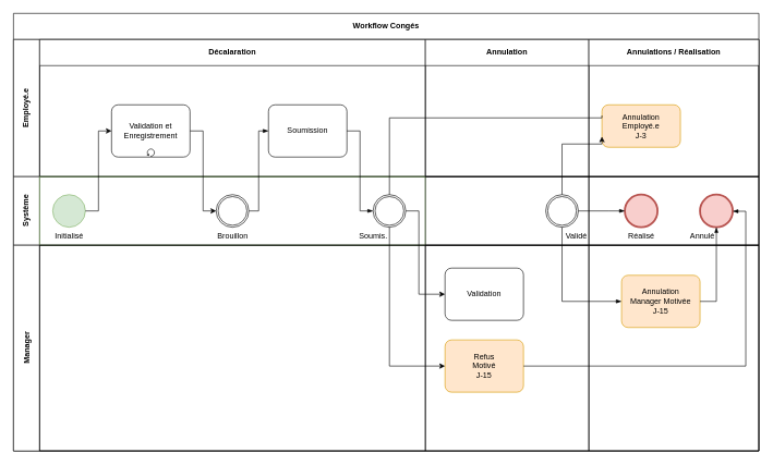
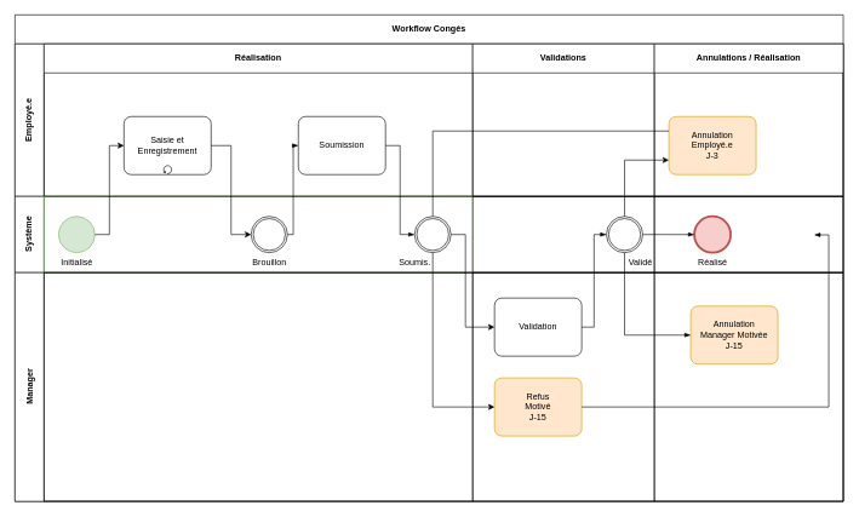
  <mxCell id="0" />
  <mxCell id="1" parent="0" />
  <mxCell id="2" value="Workflow Congés" style="shape=table;childLayout=tableLayout;rowLines=0;columnLines=0;startSize=40;html=1;whiteSpace=wrap;collapsible=0;recursiveResize=0;expand=0;pointerEvents=0;fontStyle=1;align=center;" parent="1" vertex="1"><mxGeometry x="20" y="20" width="1140" height="670" as="geometry" /></mxCell>
  <mxCell id="3" value="Employé.e" style="swimlane;horizontal=0;points=[[0,0.5],[1,0.5]];portConstraint=eastwest;startSize=40;html=1;whiteSpace=wrap;collapsible=0;recursiveResize=0;expand=0;pointerEvents=0;fontStyle=1" parent="2" vertex="1"><mxGeometry y="40" width="1140" height="210" as="geometry" /></mxCell>
- <mxCell id="4" value="Décalaration" style="swimlane;connectable=0;startSize=40;html=1;whiteSpace=wrap;collapsible=0;recursiveResize=0;expand=0;pointerEvents=0;" parent="3" vertex="1"><mxGeometry x="40" width="590" height="210" as="geometry"><mxRectangle width="590" height="210" as="alternateBounds" /></mxGeometry></mxCell>
- <mxCell id="5" value="Validation et Enregistrement" style="points=[[0.25,0,0],[0.5,0,0],[0.75,0,0],[1,0.25,0],[1,0.5,0],[1,0.75,0],[0.75,1,0],[0.5,1,0],[0.25,1,0],[0,0.75,0],[0,0.5,0],[0,0.25,0]];shape=mxgraph.bpmn.task;whiteSpace=wrap;rectStyle=rounded;size=10;taskMarker=abstract;isLoopStandard=1;" parent="4" vertex="1"><mxGeometry x="110" y="100" width="120" height="80" as="geometry" /></mxCell>
+ <mxCell id="4" value="Réalisation" style="swimlane;connectable=0;startSize=40;html=1;whiteSpace=wrap;collapsible=0;recursiveResize=0;expand=0;pointerEvents=0;" parent="3" vertex="1"><mxGeometry x="40" width="590" height="210" as="geometry"><mxRectangle width="590" height="210" as="alternateBounds" /></mxGeometry></mxCell>
+ <mxCell id="5" value="Saisie et Enregistrement" style="points=[[0.25,0,0],[0.5,0,0],[0.75,0,0],[1,0.25,0],[1,0.5,0],[1,0.75,0],[0.75,1,0],[0.5,1,0],[0.25,1,0],[0,0.75,0],[0,0.5,0],[0,0.25,0]];shape=mxgraph.bpmn.task;whiteSpace=wrap;rectStyle=rounded;size=10;taskMarker=abstract;isLoopStandard=1;" parent="4" vertex="1"><mxGeometry x="110" y="100" width="120" height="80" as="geometry" /></mxCell>
  <mxCell id="6" value="Soumission" style="points=[[0.25,0,0],[0.5,0,0],[0.75,0,0],[1,0.25,0],[1,0.5,0],[1,0.75,0],[0.75,1,0],[0.5,1,0],[0.25,1,0],[0,0.75,0],[0,0.5,0],[0,0.25,0]];shape=mxgraph.bpmn.task;whiteSpace=wrap;rectStyle=rounded;size=10;taskMarker=abstract;" parent="4" vertex="1"><mxGeometry x="350" y="100" width="120" height="80" as="geometry" /></mxCell>
- <mxCell id="7" value="Annulation" style="swimlane;connectable=0;startSize=40;html=1;whiteSpace=wrap;collapsible=0;recursiveResize=0;expand=0;pointerEvents=0;" parent="3" vertex="1"><mxGeometry x="630" width="250" height="210" as="geometry"><mxRectangle width="250" height="210" as="alternateBounds" /></mxGeometry></mxCell>
+ <mxCell id="7" value="Validations" style="swimlane;connectable=0;startSize=40;html=1;whiteSpace=wrap;collapsible=0;recursiveResize=0;expand=0;pointerEvents=0;" parent="3" vertex="1"><mxGeometry x="630" width="250" height="210" as="geometry"><mxRectangle width="250" height="210" as="alternateBounds" /></mxGeometry></mxCell>
  <mxCell id="8" value="Annulations / Réalisation" style="swimlane;connectable=0;startSize=40;html=1;whiteSpace=wrap;collapsible=0;recursiveResize=0;expand=0;pointerEvents=0;" parent="3" vertex="1"><mxGeometry x="880" width="260" height="210" as="geometry"><mxRectangle width="260" height="210" as="alternateBounds" /></mxGeometry></mxCell>
- <mxCell id="9" value="Annulation&#10;Employé.e&#10;J-3" style="points=[[0.25,0,0],[0.5,0,0],[0.75,0,0],[1,0.25,0],[1,0.5,0],[1,0.75,0],[0.75,1,0],[0.5,1,0],[0.25,1,0],[0,0.75,0],[0,0.5,0],[0,0.25,0]];shape=mxgraph.bpmn.task;whiteSpace=wrap;rectStyle=rounded;size=10;taskMarker=abstract;fillColor=#ffe6cc;strokeColor=#d79b00;" parent="8" vertex="1"><mxGeometry x="20" y="100" width="120" height="65" as="geometry" /></mxCell>
+ <mxCell id="9" value="Annulation&#10;Employé.e&#10;J-3" style="points=[[0.25,0,0],[0.5,0,0],[0.75,0,0],[1,0.25,0],[1,0.5,0],[1,0.75,0],[0.75,1,0],[0.5,1,0],[0.25,1,0],[0,0.75,0],[0,0.5,0],[0,0.25,0]];shape=mxgraph.bpmn.task;whiteSpace=wrap;rectStyle=rounded;size=10;taskMarker=abstract;fillColor=#ffe6cc;strokeColor=#d79b00;" parent="8" vertex="1"><mxGeometry x="20" y="100" width="120" height="80" as="geometry" /></mxCell>
  <mxCell id="10" value="Système" style="swimlane;horizontal=0;points=[[0,0.5],[1,0.5]];portConstraint=eastwest;startSize=40;html=1;whiteSpace=wrap;collapsible=0;recursiveResize=0;expand=0;pointerEvents=0;" parent="2" vertex="1"><mxGeometry y="250" width="1140" height="105" as="geometry" /></mxCell>
  <mxCell id="11" value="" style="swimlane;connectable=0;startSize=0;html=1;whiteSpace=wrap;collapsible=0;recursiveResize=0;expand=0;pointerEvents=0;fillColor=#d5e8d4;strokeColor=#82b366;" parent="10" vertex="1"><mxGeometry x="40" width="590" height="105" as="geometry"><mxRectangle width="590" height="105" as="alternateBounds" /></mxGeometry></mxCell>
- <mxCell id="12" value="Brouillon" style="points=[[0.145,0.145,0],[0.5,0,0],[0.855,0.145,0],[1,0.5,0],[0.855,0.855,0],[0.5,1,0],[0.145,0.855,0],[0,0.5,0]];shape=mxgraph.bpmn.event;html=1;verticalLabelPosition=bottom;labelBackgroundColor=#ffffff;verticalAlign=top;align=center;perimeter=ellipsePerimeter;outlineConnect=0;aspect=fixed;outline=throwing;symbol=general;" parent="11" vertex="1"><mxGeometry x="270" y="27.5" width="50" height="50" as="geometry" /></mxCell>
+ <mxCell id="12" value="Brouillon" style="points=[[0.145,0.145,0],[0.5,0,0],[0.855,0.145,0],[1,0.5,0],[0.855,0.855,0],[0.5,1,0],[0.145,0.855,0],[0,0.5,0]];shape=mxgraph.bpmn.event;html=1;verticalLabelPosition=bottom;labelBackgroundColor=#ffffff;verticalAlign=top;align=center;perimeter=ellipsePerimeter;outlineConnect=0;aspect=fixed;outline=throwing;symbol=general;" parent="11" vertex="1"><mxGeometry x="285" y="27.5" width="50" height="50" as="geometry" /></mxCell>
  <mxCell id="13" value="Initialisé" style="points=[[0.145,0.145,0],[0.5,0,0],[0.855,0.145,0],[1,0.5,0],[0.855,0.855,0],[0.5,1,0],[0.145,0.855,0],[0,0.5,0]];shape=mxgraph.bpmn.event;html=1;verticalLabelPosition=bottom;labelBackgroundColor=#ffffff;verticalAlign=top;align=center;perimeter=ellipsePerimeter;outlineConnect=0;aspect=fixed;outline=standard;symbol=general;fillColor=#d5e8d4;strokeColor=#82b366;" parent="11" vertex="1"><mxGeometry x="20" y="27.5" width="50" height="50" as="geometry" /></mxCell>
  <mxCell id="14" value="Soumis.&amp;nbsp; &amp;nbsp; &amp;nbsp; &amp;nbsp; &amp;nbsp; &amp;nbsp; &amp;nbsp; &amp;nbsp;" style="points=[[0.145,0.145,0],[0.5,0,0],[0.855,0.145,0],[1,0.5,0],[0.855,0.855,0],[0.5,1,0],[0.145,0.855,0],[0,0.5,0]];shape=mxgraph.bpmn.event;html=1;verticalLabelPosition=bottom;labelBackgroundColor=#ffffff;verticalAlign=top;align=center;perimeter=ellipsePerimeter;outlineConnect=0;aspect=fixed;outline=throwing;symbol=general;" parent="11" vertex="1"><mxGeometry x="510" y="27.5" width="50" height="50" as="geometry" /></mxCell>
  <mxCell id="15" value="" style="swimlane;connectable=0;startSize=0;html=1;whiteSpace=wrap;collapsible=0;recursiveResize=0;expand=0;pointerEvents=0;" parent="10" vertex="1"><mxGeometry x="630" width="250" height="105" as="geometry"><mxRectangle width="250" height="105" as="alternateBounds" /></mxGeometry></mxCell>
  <mxCell id="16" value="&amp;nbsp; &amp;nbsp; &amp;nbsp; &amp;nbsp; &amp;nbsp; &amp;nbsp; &amp;nbsp;Validé" style="points=[[0.145,0.145,0],[0.5,0,0],[0.855,0.145,0],[1,0.5,0],[0.855,0.855,0],[0.5,1,0],[0.145,0.855,0],[0,0.5,0]];shape=mxgraph.bpmn.event;html=1;verticalLabelPosition=bottom;labelBackgroundColor=#ffffff;verticalAlign=top;align=center;perimeter=ellipsePerimeter;outlineConnect=0;aspect=fixed;outline=throwing;symbol=general;" parent="15" vertex="1"><mxGeometry x="184" y="27.5" width="50" height="50" as="geometry" /></mxCell>
  <mxCell id="17" value="" style="swimlane;connectable=0;startSize=0;html=1;whiteSpace=wrap;collapsible=0;recursiveResize=0;expand=0;pointerEvents=0;" parent="10" vertex="1"><mxGeometry x="880" width="260" height="105" as="geometry"><mxRectangle width="260" height="105" as="alternateBounds" /></mxGeometry></mxCell>
  <mxCell id="18" value="Réalisé" style="points=[[0.145,0.145,0],[0.5,0,0],[0.855,0.145,0],[1,0.5,0],[0.855,0.855,0],[0.5,1,0],[0.145,0.855,0],[0,0.5,0]];shape=mxgraph.bpmn.event;html=1;verticalLabelPosition=bottom;labelBackgroundColor=#ffffff;verticalAlign=top;align=center;perimeter=ellipsePerimeter;outlineConnect=0;aspect=fixed;outline=end;symbol=terminate2;fillColor=#f8cecc;strokeColor=#b85450;" parent="17" vertex="1"><mxGeometry x="55" y="27.5" width="50" height="50" as="geometry" /></mxCell>
- <mxCell id="19" value="Annulé&amp;nbsp; &amp;nbsp; &amp;nbsp; &amp;nbsp; &amp;nbsp; &amp;nbsp; &amp;nbsp;" style="points=[[0.145,0.145,0],[0.5,0,0],[0.855,0.145,0],[1,0.5,0],[0.855,0.855,0],[0.5,1,0],[0.145,0.855,0],[0,0.5,0]];shape=mxgraph.bpmn.event;html=1;verticalLabelPosition=bottom;labelBackgroundColor=#ffffff;verticalAlign=top;align=center;perimeter=ellipsePerimeter;outlineConnect=0;aspect=fixed;outline=end;symbol=terminate2;fillColor=#f8cecc;strokeColor=#b85450;" parent="17" vertex="1"><mxGeometry x="170" y="27.5" width="50" height="50" as="geometry" /></mxCell>
  <mxCell id="20" value="" style="edgeStyle=elbowEdgeStyle;fontSize=12;html=1;endArrow=blockThin;endFill=1;rounded=0;exitX=1;exitY=0.5;exitDx=0;exitDy=0;exitPerimeter=0;entryX=0;entryY=0.5;entryDx=0;entryDy=0;entryPerimeter=0;" parent="10" source="16" target="18" edge="1"><mxGeometry width="160" relative="1" as="geometry"><mxPoint x="855" y="87.5" as="sourcePoint" /><mxPoint x="940" y="201" as="targetPoint" /><Array as="points"><mxPoint x="910" y="53" /></Array></mxGeometry></mxCell>
  <mxCell id="21" value="Manager" style="swimlane;horizontal=0;points=[[0,0.5],[1,0.5]];portConstraint=eastwest;startSize=40;html=1;whiteSpace=wrap;collapsible=0;recursiveResize=0;expand=0;pointerEvents=0;" parent="2" vertex="1"><mxGeometry y="355" width="1140" height="315" as="geometry" /></mxCell>
  <mxCell id="22" value="" style="swimlane;connectable=0;startSize=0;html=1;whiteSpace=wrap;collapsible=0;recursiveResize=0;expand=0;pointerEvents=0;" parent="21" vertex="1"><mxGeometry x="40" width="590" height="315" as="geometry"><mxRectangle width="590" height="315" as="alternateBounds" /></mxGeometry></mxCell>
  <mxCell id="23" value="" style="swimlane;connectable=0;startSize=0;html=1;whiteSpace=wrap;collapsible=0;recursiveResize=0;expand=0;pointerEvents=0;" parent="21" vertex="1"><mxGeometry x="630" width="250" height="315" as="geometry"><mxRectangle width="250" height="315" as="alternateBounds" /></mxGeometry></mxCell>
  <mxCell id="24" value="Validation" style="points=[[0.25,0,0],[0.5,0,0],[0.75,0,0],[1,0.25,0],[1,0.5,0],[1,0.75,0],[0.75,1,0],[0.5,1,0],[0.25,1,0],[0,0.75,0],[0,0.5,0],[0,0.25,0]];shape=mxgraph.bpmn.task;whiteSpace=wrap;rectStyle=rounded;size=10;taskMarker=abstract;" parent="23" vertex="1"><mxGeometry x="30" y="35" width="120" height="80" as="geometry" /></mxCell>
  <mxCell id="25" value="Refus&#10;Motivé&#10;J-15" style="points=[[0.25,0,0],[0.5,0,0],[0.75,0,0],[1,0.25,0],[1,0.5,0],[1,0.75,0],[0.75,1,0],[0.5,1,0],[0.25,1,0],[0,0.75,0],[0,0.5,0],[0,0.25,0]];shape=mxgraph.bpmn.task;whiteSpace=wrap;rectStyle=rounded;size=10;taskMarker=abstract;fillColor=#ffe6cc;strokeColor=#d79b00;" parent="23" vertex="1"><mxGeometry x="30" y="145" width="120" height="80" as="geometry" /></mxCell>
  <mxCell id="26" value="" style="swimlane;connectable=0;startSize=0;html=1;whiteSpace=wrap;collapsible=0;recursiveResize=0;expand=0;pointerEvents=0;" parent="21" vertex="1"><mxGeometry x="880" width="260" height="315" as="geometry"><mxRectangle width="260" height="315" as="alternateBounds" /></mxGeometry></mxCell>
  <mxCell id="27" value="Annulation&#10;Manager Motivée&#10;J-15" style="points=[[0.25,0,0],[0.5,0,0],[0.75,0,0],[1,0.25,0],[1,0.5,0],[1,0.75,0],[0.75,1,0],[0.5,1,0],[0.25,1,0],[0,0.75,0],[0,0.5,0],[0,0.25,0]];shape=mxgraph.bpmn.task;whiteSpace=wrap;rectStyle=rounded;size=10;taskMarker=abstract;fillColor=#ffe6cc;strokeColor=#d79b00;" parent="26" vertex="1"><mxGeometry x="50" y="46" width="120" height="80" as="geometry" /></mxCell>
  <mxCell id="28" style="edgeStyle=orthogonalEdgeStyle;rounded=0;orthogonalLoop=1;jettySize=auto;html=1;exitX=1;exitY=0.5;exitDx=0;exitDy=0;exitPerimeter=0;entryX=0;entryY=0.5;entryDx=0;entryDy=0;entryPerimeter=0;" parent="2" source="5" target="12" edge="1"><mxGeometry relative="1" as="geometry" /></mxCell>
  <mxCell id="29" style="edgeStyle=orthogonalEdgeStyle;rounded=0;orthogonalLoop=1;jettySize=auto;html=1;exitX=1;exitY=0.5;exitDx=0;exitDy=0;exitPerimeter=0;entryX=0;entryY=0.5;entryDx=0;entryDy=0;entryPerimeter=0;" parent="2" source="13" target="5" edge="1"><mxGeometry relative="1" as="geometry" /></mxCell>
  <mxCell id="30" value="" style="edgeStyle=elbowEdgeStyle;fontSize=12;html=1;endArrow=blockThin;endFill=1;rounded=0;entryX=0;entryY=0.5;entryDx=0;entryDy=0;entryPerimeter=0;exitX=1;exitY=0.5;exitDx=0;exitDy=0;exitPerimeter=0;" parent="2" source="6" target="14" edge="1"><mxGeometry width="160" relative="1" as="geometry"><mxPoint x="430" y="696" as="sourcePoint" /><mxPoint x="300" y="731.0" as="targetPoint" /><Array as="points" /></mxGeometry></mxCell>
  <mxCell id="31" value="" style="edgeStyle=elbowEdgeStyle;fontSize=12;html=1;endArrow=blockThin;endFill=1;rounded=0;exitX=1;exitY=0.5;exitDx=0;exitDy=0;exitPerimeter=0;" parent="2" source="12" target="6" edge="1"><mxGeometry width="160" relative="1" as="geometry"><mxPoint x="500" y="190" as="sourcePoint" /><mxPoint x="535" y="312.5" as="targetPoint" /><Array as="points" /></mxGeometry></mxCell>
  <mxCell id="32" value="" style="edgeStyle=orthogonalEdgeStyle;rounded=0;orthogonalLoop=1;jettySize=auto;html=1;entryX=0;entryY=0.25;entryDx=0;entryDy=0;entryPerimeter=0;endArrow=none;" parent="2" source="14" target="9" edge="1"><mxGeometry relative="1" as="geometry"><Array as="points"><mxPoint x="575" y="160" /></Array></mxGeometry></mxCell>
+ <mxCell id="33" value="" style="edgeStyle=elbowEdgeStyle;fontSize=12;html=1;endArrow=blockThin;endFill=1;rounded=0;entryX=0;entryY=0.5;entryDx=0;entryDy=0;entryPerimeter=0;exitX=1;exitY=0.5;exitDx=0;exitDy=0;exitPerimeter=0;" parent="2" source="24" target="16" edge="1"><mxGeometry width="160" relative="1" as="geometry"><mxPoint x="570" y="721" as="sourcePoint" /><mxPoint x="530" y="731.0" as="targetPoint" /><Array as="points" /></mxGeometry></mxCell>
  <mxCell id="34" value="" style="edgeStyle=orthogonalEdgeStyle;rounded=0;orthogonalLoop=1;jettySize=auto;html=1;entryX=0;entryY=0.75;entryDx=0;entryDy=0;entryPerimeter=0;exitX=0.5;exitY=0;exitDx=0;exitDy=0;exitPerimeter=0;" parent="2" source="16" target="9" edge="1"><mxGeometry relative="1" as="geometry"><mxPoint x="859" y="270" as="sourcePoint" /><mxPoint x="325" y="756" as="targetPoint" /><Array as="points"><mxPoint x="839" y="200" /></Array></mxGeometry></mxCell>
  <mxCell id="35" value="" style="edgeStyle=orthogonalEdgeStyle;rounded=0;orthogonalLoop=1;jettySize=auto;html=1;entryX=0;entryY=0.5;entryDx=0;entryDy=0;entryPerimeter=0;exitX=1;exitY=0.5;exitDx=0;exitDy=0;exitPerimeter=0;" parent="2" source="14" target="24" edge="1"><mxGeometry relative="1" as="geometry"><mxPoint x="585" y="287.5" as="sourcePoint" /><mxPoint x="700" y="230" as="targetPoint" /><Array as="points"><mxPoint x="620" y="303" /><mxPoint x="620" y="430" /></Array></mxGeometry></mxCell>
  <mxCell id="36" value="" style="edgeStyle=orthogonalEdgeStyle;rounded=0;orthogonalLoop=1;jettySize=auto;html=1;entryX=0;entryY=0.5;entryDx=0;entryDy=0;entryPerimeter=0;exitX=0.5;exitY=1;exitDx=0;exitDy=0;exitPerimeter=0;" parent="2" source="14" target="25" edge="1"><mxGeometry relative="1" as="geometry"><mxPoint x="610" y="312.5" as="sourcePoint" /><mxPoint x="650" y="440" as="targetPoint" /><Array as="points"><mxPoint x="575" y="540" /></Array></mxGeometry></mxCell>
  <mxCell id="37" value="" style="edgeStyle=elbowEdgeStyle;fontSize=12;html=1;endArrow=blockThin;endFill=1;rounded=0;" parent="2" source="25" edge="1"><mxGeometry width="160" relative="1" as="geometry"><mxPoint x="710.0" y="150" as="sourcePoint" /><mxPoint x="1100" y="303" as="targetPoint" /><Array as="points"><mxPoint x="1120" y="440" /></Array></mxGeometry></mxCell>
- <mxCell id="38" value="" style="edgeStyle=elbowEdgeStyle;fontSize=12;html=1;endArrow=blockThin;endFill=1;rounded=0;exitX=1;exitY=0.5;exitDx=0;exitDy=0;exitPerimeter=0;entryX=0.5;entryY=1;entryDx=0;entryDy=0;entryPerimeter=0;" parent="2" source="27" target="19" edge="1"><mxGeometry width="160" relative="1" as="geometry"><mxPoint x="934" y="312.5" as="sourcePoint" /><mxPoint x="987" y="440" as="targetPoint" /><Array as="points"><mxPoint x="1075" y="430" /></Array></mxGeometry></mxCell>
  <mxCell id="39" value="" style="edgeStyle=elbowEdgeStyle;fontSize=12;html=1;endArrow=blockThin;endFill=1;rounded=0;exitX=0.5;exitY=1;exitDx=0;exitDy=0;exitPerimeter=0;entryX=0;entryY=0.5;entryDx=0;entryDy=0;entryPerimeter=0;" parent="2" source="16" target="27" edge="1"><mxGeometry width="160" relative="1" as="geometry"><mxPoint x="370" y="312.5" as="sourcePoint" /><mxPoint x="400" y="190" as="targetPoint" /><Array as="points"><mxPoint x="839" y="380" /></Array></mxGeometry></mxCell>
